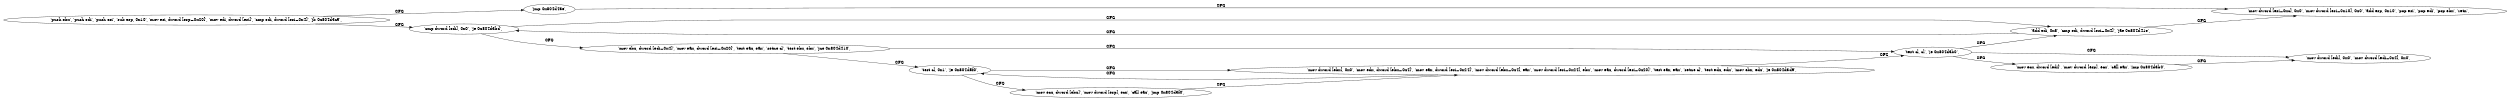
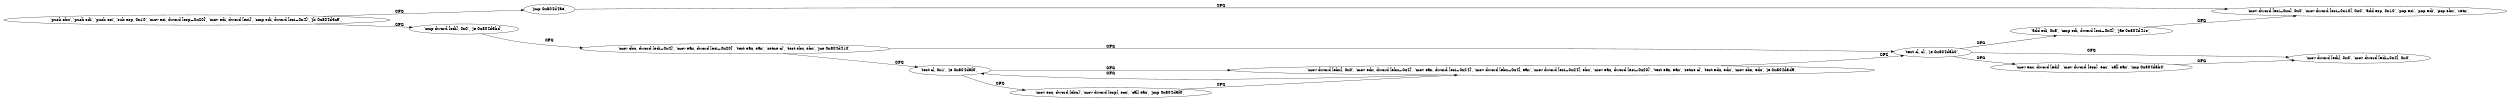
  digraph {
    fontname="DejaVu Serif"
    rankdir=LR
    node [fontname="DejaVu Serif"]
    edge [fontname="DejaVu Serif"]
    n1 [label="'push ebx', 'push edi', 'push esi', 'sub esp, 0x10', 'mov esi, dword [esp+0x20]', 'mov edi, dword [esi]', 'cmp edi, dword [esi+0x4]', 'jb 0x804d3c5', "]
    n2 [label="'cmp dword [edi], 0x0', 'je 0x804d3bd', "]
    n3 [label="'jmp 0x804d43e',"]
    n4 [label="'add edi, 0x8', 'cmp edi, dword [esi+0x4]', 'jae 0x804d41e', "]
    n5 [label="'mov ebx, dword [edi+0x4]', 'mov eax, dword [esi+0x20]', 'test eax, eax', 'setne cl', 'test ebx, ebx', 'jne 0x804d410', "]
    n6 [label="'mov dword [esi+0xc], 0x0', 'mov dword [esi+0x10], 0x0', 'add esp, 0x10', 'pop esi', 'pop edi', 'pop ebx', 'retn', "]
-   n7 [label="'test cl, 0x1', 'je 0x804d5f0',"]
+   n7 [label="'test cl, 0x1', 'je 0x804d3f0', "]
    n8 [label="'test cl, cl', 'je 0x804d3b0', "]
    n9 [label="'mov dword [ebx], 0x0', 'mov edx, dword [ebx+0x4]', 'mov eax, dword [esi+0x24]', 'mov dword [ebx+0x4], eax', 'mov dword [esi+0x24], ebx', 'mov eax, dword [esi+0x20]', 'test eax, eax', 'setne cl', 'test edx, edx', 'mov ebx, edx', 'je 0x804d3d9', "]
    n10 [label="'mov ecx, dword [ebx]', 'mov dword [esp], ecx', 'call eax', 'jmp 0x804d3f0', "]
    n11 [label="'mov dword [edi], 0x0', 'mov dword [edi+0x4], 0x0', "]
    n12 [label="'mov ecx, dword [edi]', 'mov dword [esp], ecx', 'call eax', 'jmp 0x804d3b0', "]
    n1 -> n2 [label=CFG]
    n1 -> n3 [label=CFG]
-   n2 -> n4 [label=CFG]
    n2 -> n5 [label=CFG]
    n3 -> n6 [label=CFG]
-   n4 -> n2 [label=CFG]
    n4 -> n6 [label=CFG]
    n5 -> n7 [label=CFG]
    n5 -> n8 [label=CFG]
    n7 -> n9 [label=CFG]
    n7 -> n10 [label=CFG]
    n8 -> n4 [label=CFG]
    n8 -> n11 [label=CFG]
    n8 -> n12 [label=CFG]
    n9 -> n7 [label=CFG]
    n9 -> n8 [label=CFG]
    n10 -> n9 [label=CFG]
    n12 -> n11 [label=CFG]
  }
